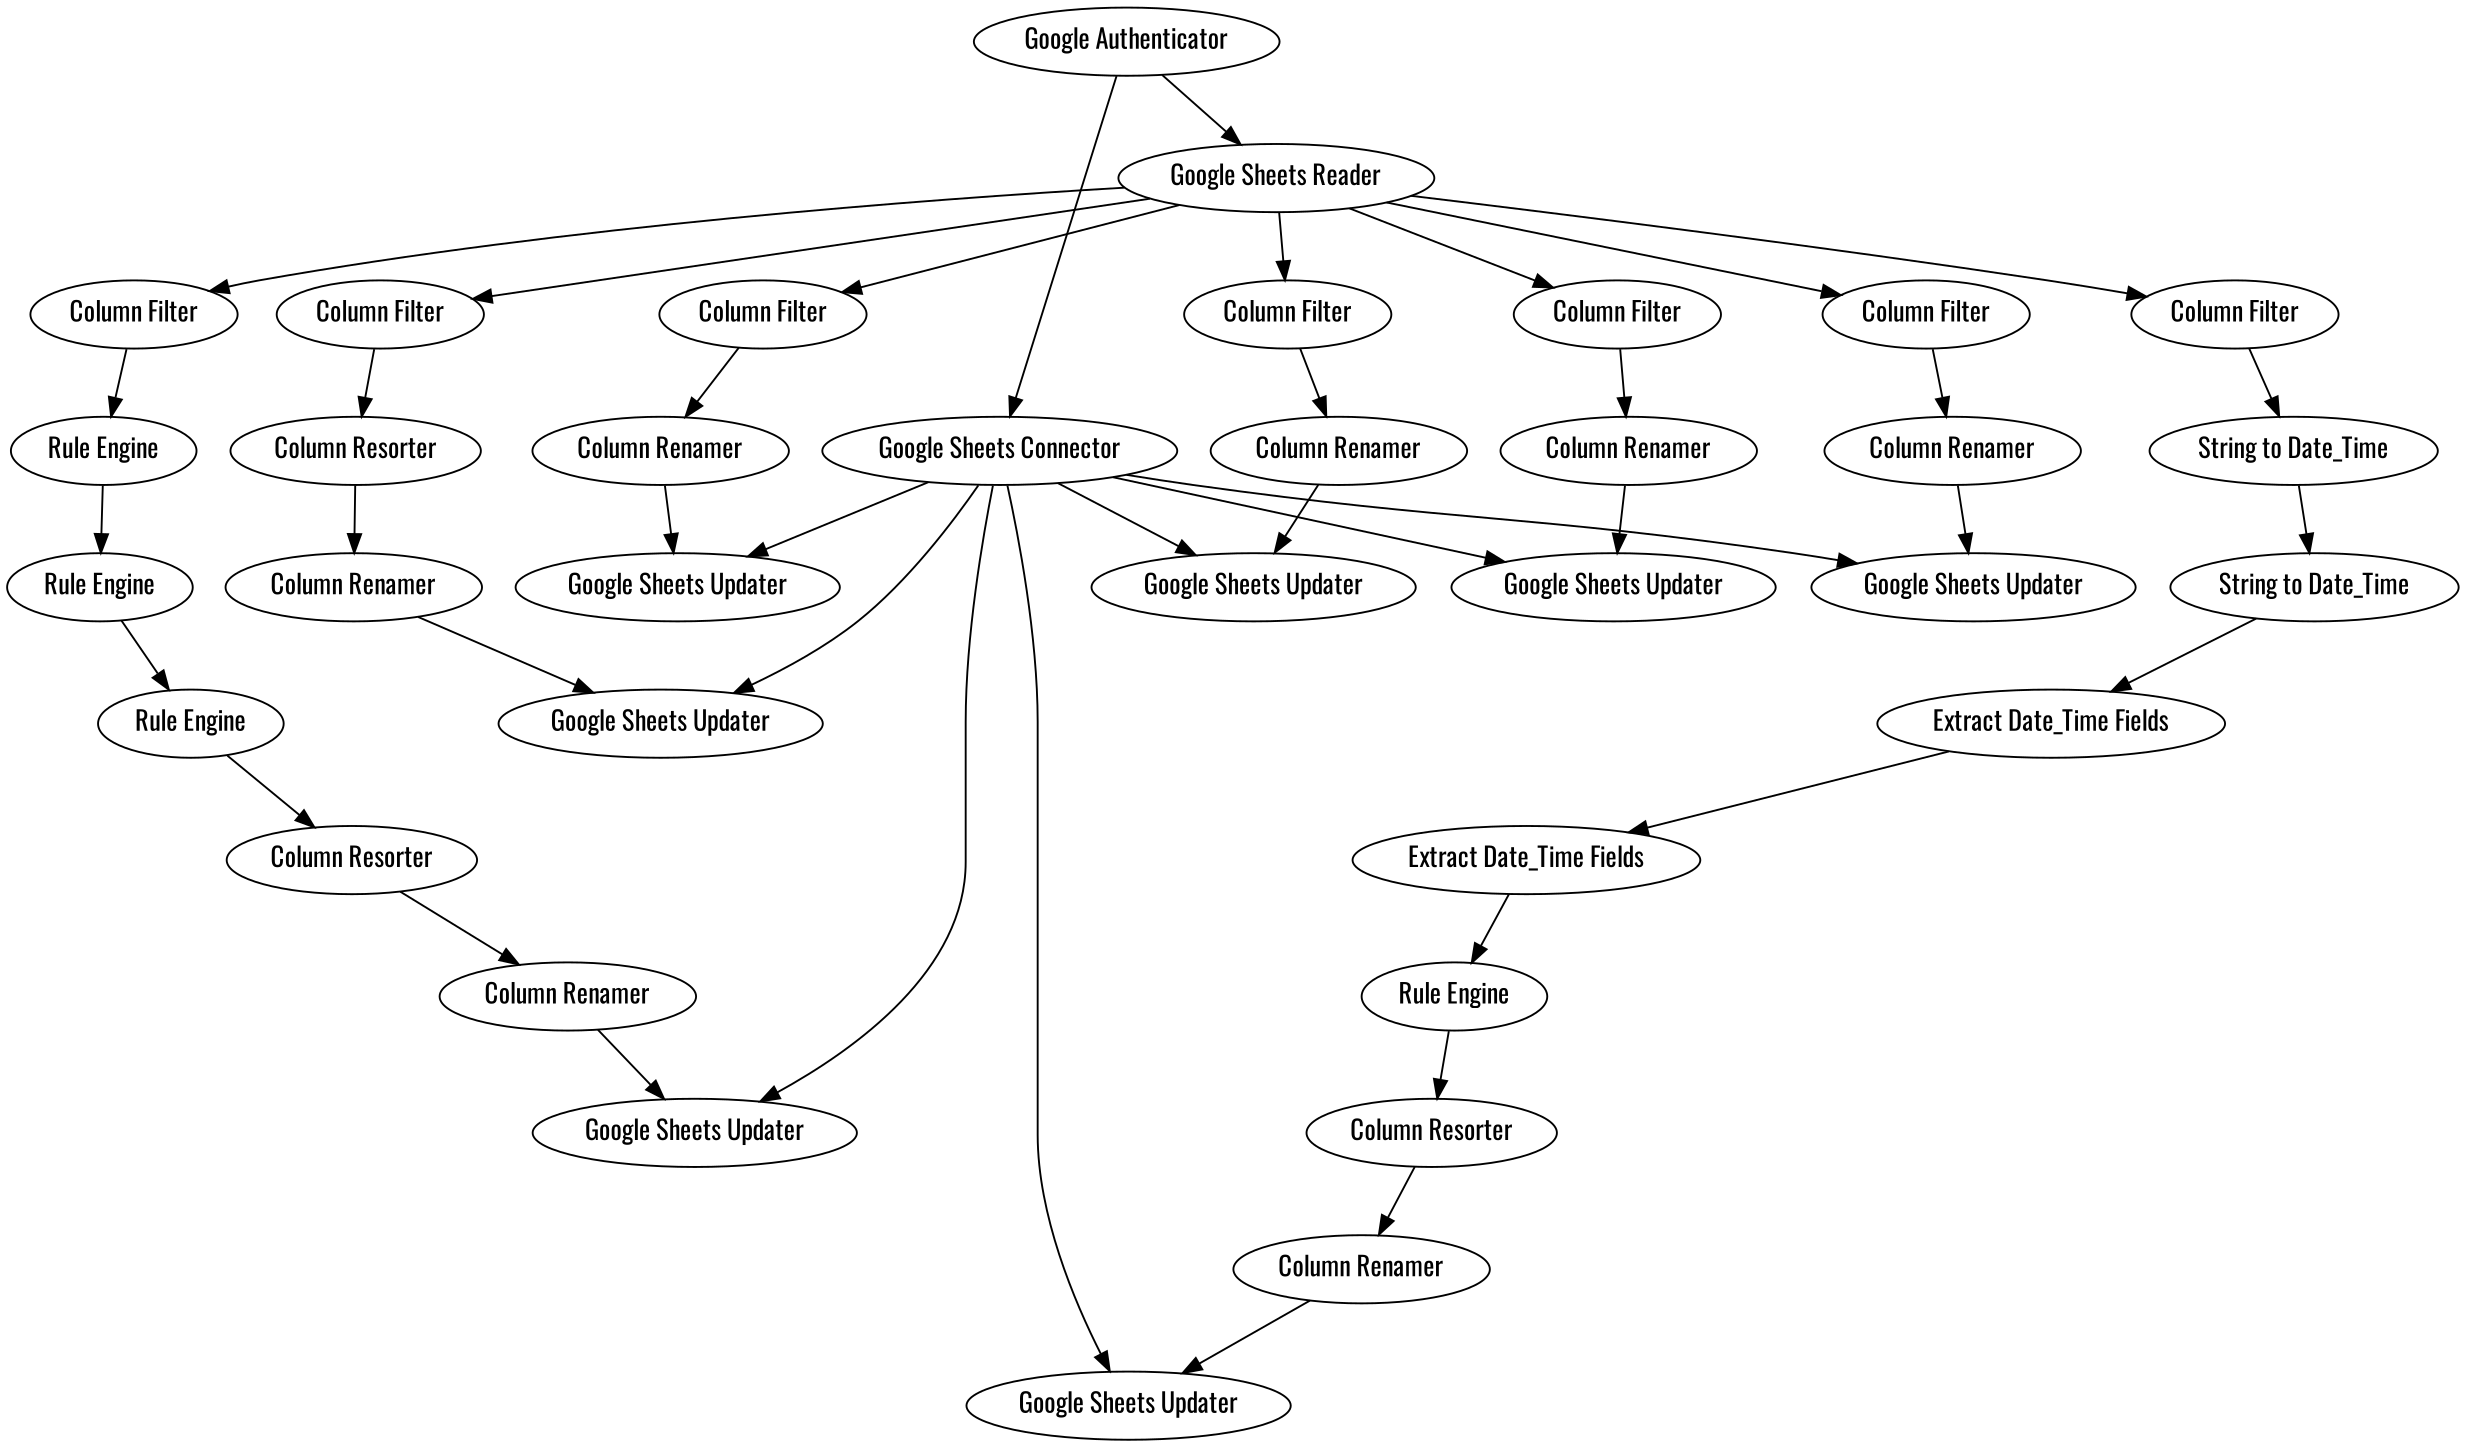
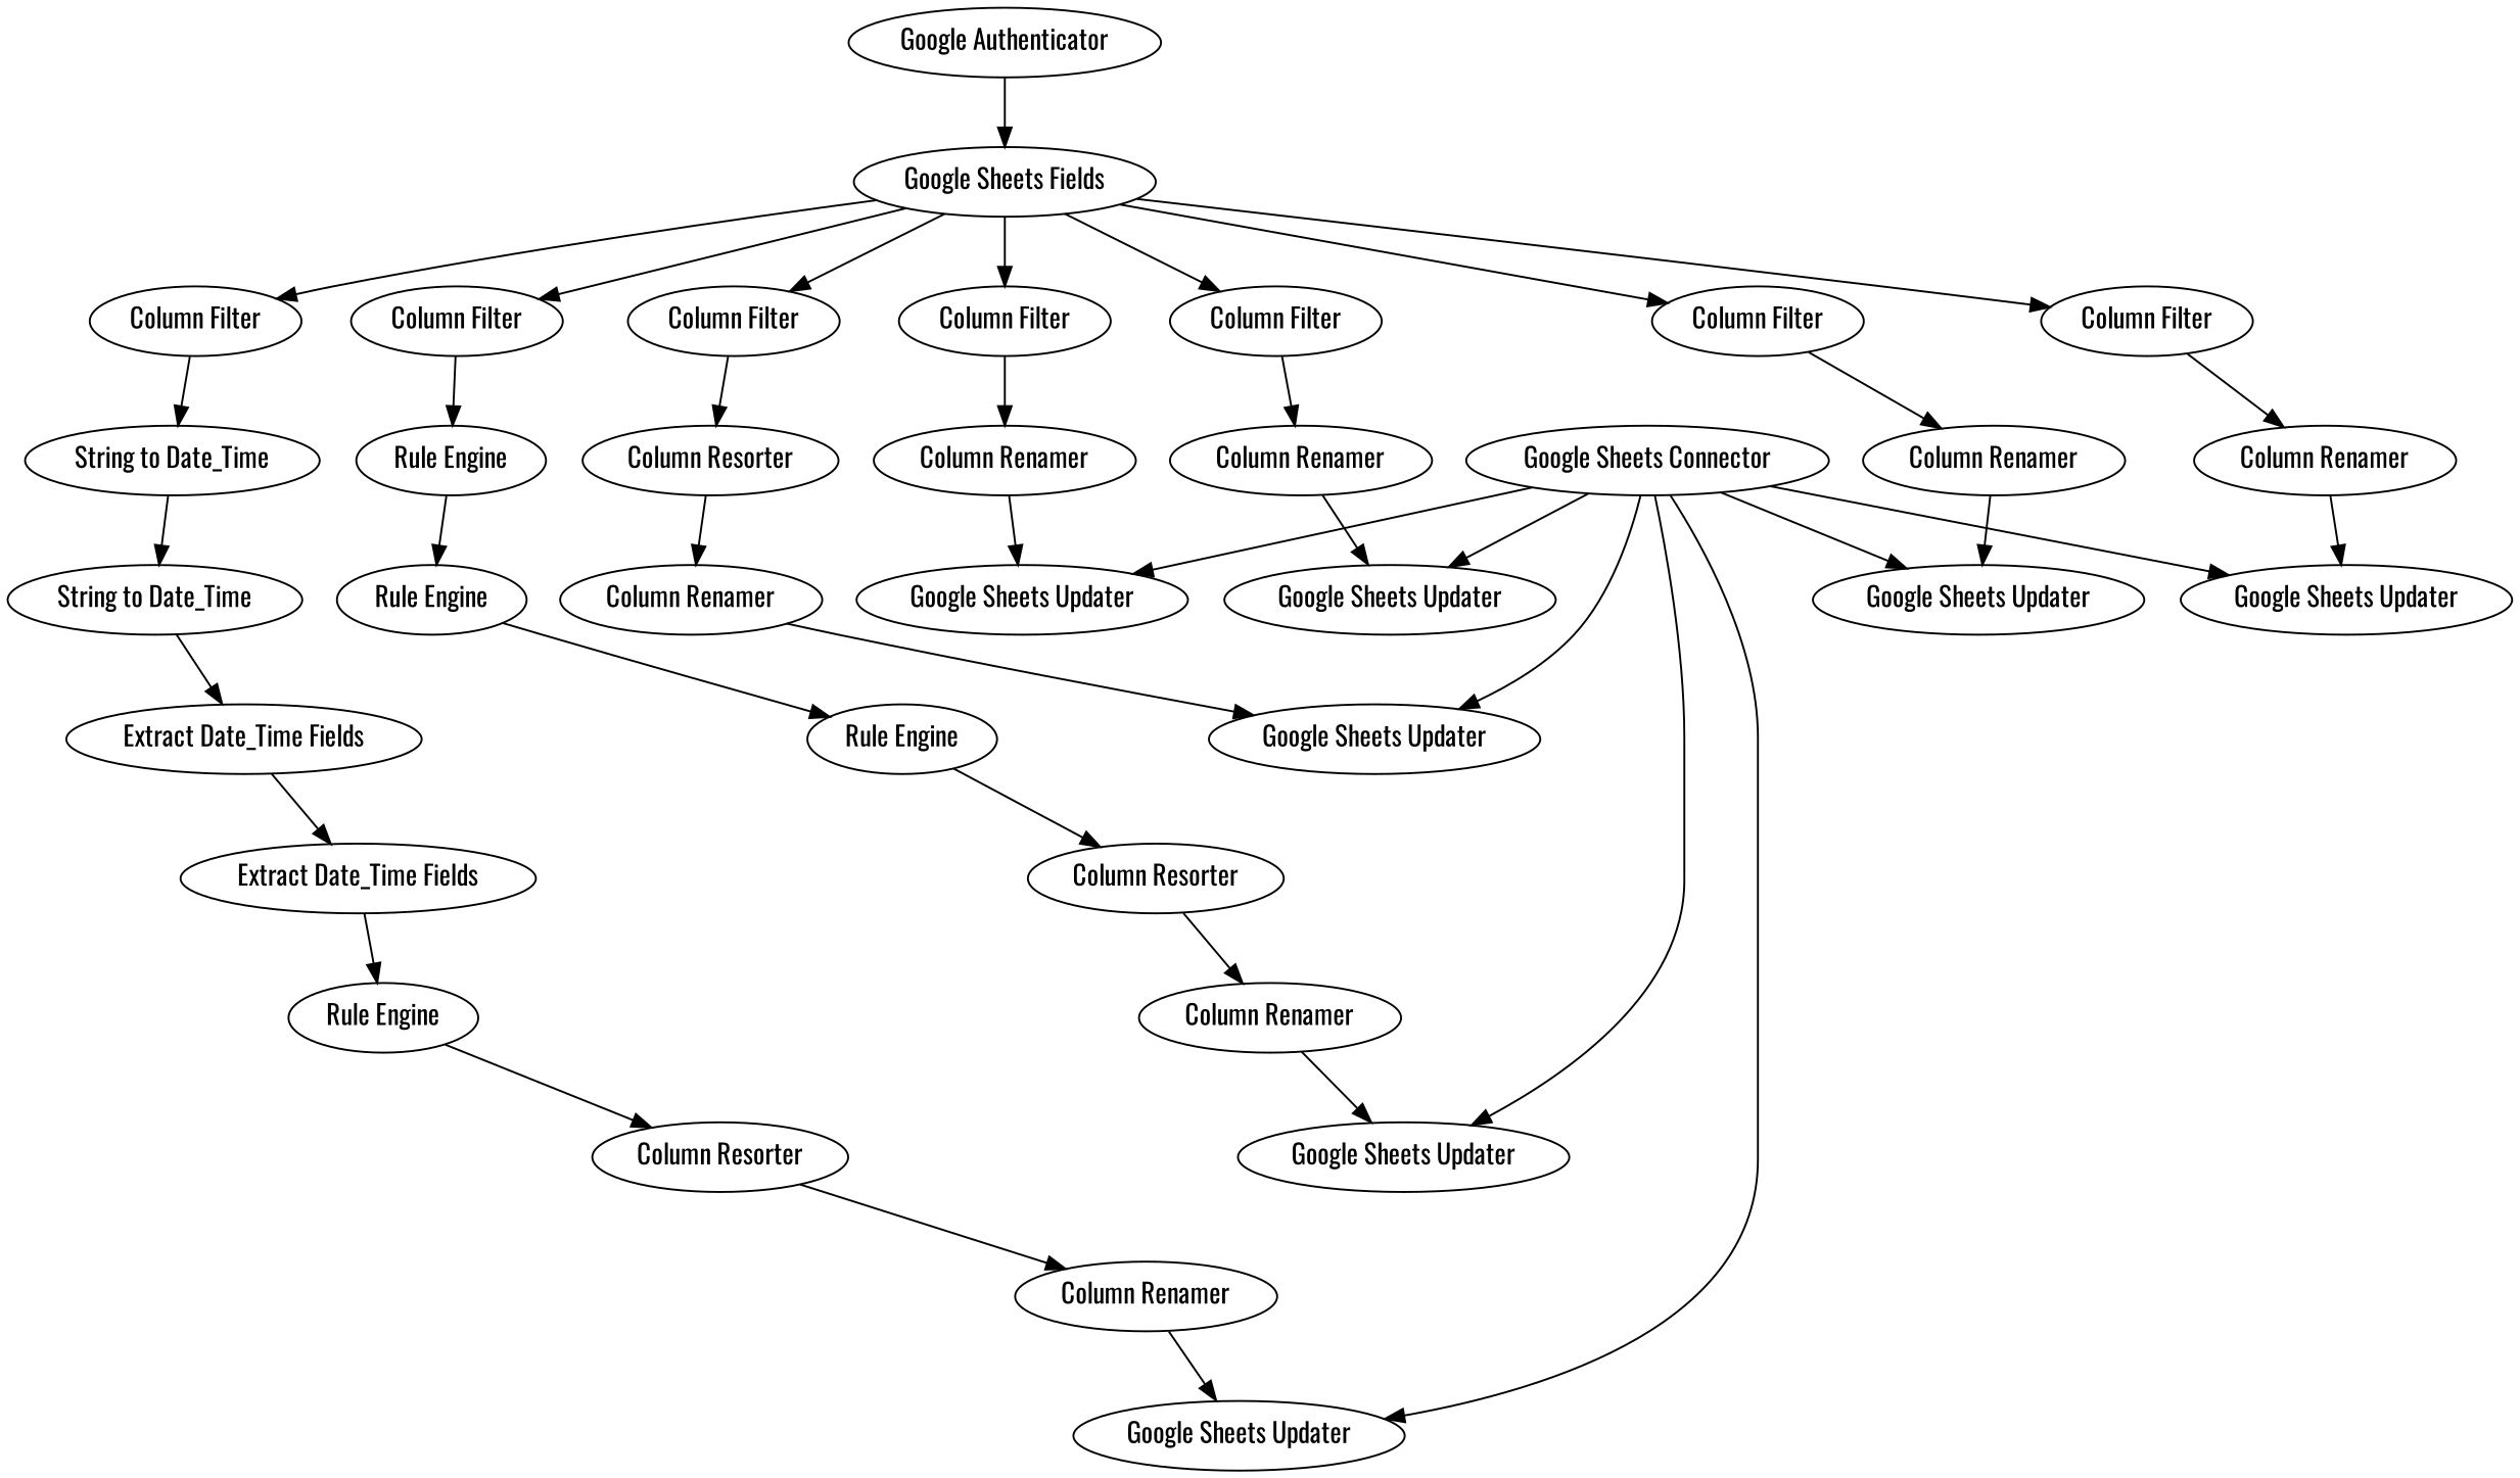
  digraph {
    fontname=Oswald
    rankdir=TB
    node [fontname=Oswald]
    edge [fontname=Oswald]
    n1 [label="Google Authenticator"]
    n2 [label="Google Sheets Connector"]
-   n3 [label="Google Sheets Reader"]
+   n3 [label="Google Sheets Fields"]
    n4 [label="Google Sheets Updater"]
    n5 [label="Google Sheets Updater"]
    n6 [label="Google Sheets Updater"]
    n7 [label="Google Sheets Updater"]
    n8 [label="Google Sheets Updater"]
    n9 [label="Google Sheets Updater"]
    n10 [label="Google Sheets Updater"]
    n11 [label="Column Filter"]
    n12 [label="Column Filter"]
    n13 [label="Column Filter"]
    n14 [label="Column Filter"]
    n15 [label="Column Filter"]
    n16 [label="Column Filter"]
    n17 [label="Column Filter"]
    n18 [label="String to Date_Time"]
    n19 [label="Column Resorter"]
    n20 [label="Rule Engine"]
    n21 [label="Column Renamer"]
    n22 [label="Column Renamer"]
    n23 [label="Column Renamer"]
    n24 [label="Column Renamer"]
    n25 [label="String to Date_Time"]
    n26 [label="Extract Date_Time Fields"]
    n27 [label="Extract Date_Time Fields"]
    n28 [label="Rule Engine"]
    n29 [label="Column Resorter"]
    n30 [label="Column Renamer"]
    n31 [label="Column Renamer"]
    n32 [label="Rule Engine"]
    n33 [label="Rule Engine"]
    n34 [label="Column Resorter"]
    n35 [label="Column Renamer"]
-   n1 -> n2
    n1 -> n3
    n2 -> n4
    n2 -> n5
    n2 -> n6
    n2 -> n7
    n2 -> n8
    n2 -> n9
    n2 -> n10
    n3 -> n11
    n3 -> n12
    n3 -> n13
    n3 -> n14
    n3 -> n15
    n3 -> n16
    n3 -> n17
    n11 -> n18
    n12 -> n19
    n13 -> n20
    n14 -> n21
    n15 -> n22
    n16 -> n23
    n17 -> n24
    n18 -> n25
    n19 -> n31
    n20 -> n32
    n21 -> n7
    n22 -> n8
    n23 -> n9
    n24 -> n10
    n25 -> n26
    n26 -> n27
    n27 -> n28
    n28 -> n29
    n29 -> n30
    n30 -> n4
    n31 -> n5
    n32 -> n33
    n33 -> n34
    n34 -> n35
    n35 -> n6
  }
